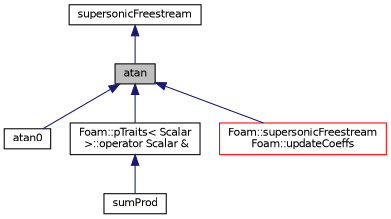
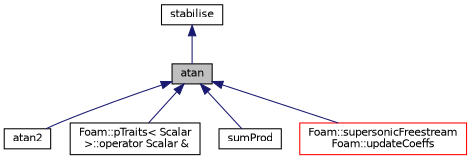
  digraph {
    rankdir=TB
    node [color=black fontname=Helvetica fontsize=10 shape=record]
    edge [color=midnightblue dir=back fontname=Helvetica fontsize=10 labelfontname=Helvetica labelfontsize=10 style=solid]
    n1 [fillcolor=grey75 fontcolor=black height=0.2 label=atan style=filled width=0.4]
-   n2 [height=0.2 label=atan0 width=0.4]
+   n2 [height=0.2 label=atan2 width=0.4]
    n3 [height=0.2 label="Foam::pTraits\< Scalar\l \>::operator Scalar &" width=0.4]
    n4 [height=0.2 label=sumProd width=0.4]
    n5 [color=red height=0.2 label="Foam::supersonicFreestream\lFoam::updateCoeffs" width=0.4]
-   n6 [height=0.2 label=supersonicFreestream width=0.4]
+   n6 [height=0.2 label=stabilise width=0.4]
    n1 -> n2
    n1 -> n3
-   n3 -> n4
+   n1 -> n4
    n1 -> n5
    n6 -> n1
  }
